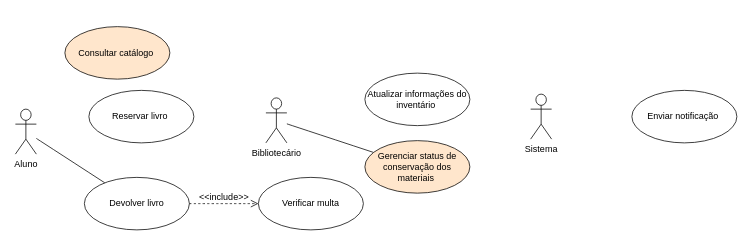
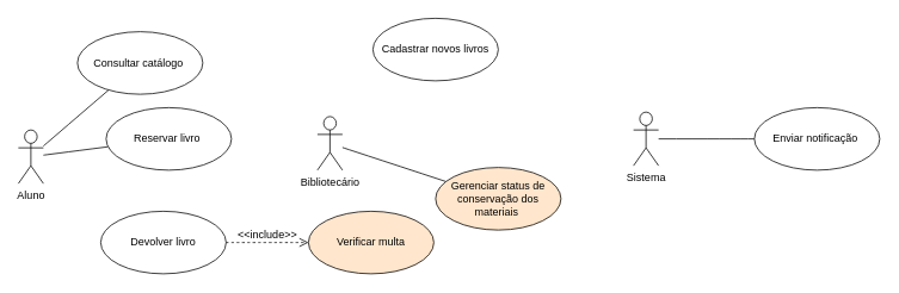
  <mxCell id="0" />
  <mxCell id="1" parent="0" />
- <mxCell id="4" style="edgeStyle=none;curved=1;rounded=0;orthogonalLoop=1;jettySize=auto;html=1;fontSize=12;startSize=8;endSize=8;endArrow=none;endFill=0;" edge="1" parent="1" source="5" target="10"><mxGeometry relative="1" as="geometry" /></mxCell>
+ <mxCell id="2" style="edgeStyle=none;curved=1;rounded=0;orthogonalLoop=1;jettySize=auto;html=1;fontSize=12;startSize=8;endSize=8;endArrow=none;endFill=0;" edge="1" parent="1" source="5" target="8"><mxGeometry relative="1" as="geometry" /></mxCell>
+ <mxCell id="3" style="edgeStyle=none;curved=1;rounded=0;orthogonalLoop=1;jettySize=auto;html=1;fontSize=12;startSize=8;endSize=8;endArrow=none;endFill=0;" edge="1" parent="1" source="5" target="9"><mxGeometry relative="1" as="geometry" /></mxCell>
  <mxCell id="5" value="Aluno" style="shape=umlActor;html=1;verticalLabelPosition=bottom;verticalAlign=top;align=center;" vertex="1" parent="1"><mxGeometry x="20" y="145" width="28" height="60" as="geometry" /></mxCell>
  <mxCell id="6" style="edgeStyle=none;curved=1;rounded=0;orthogonalLoop=1;jettySize=auto;html=1;fontSize=12;startSize=8;endSize=8;endArrow=none;endFill=0;" edge="1" parent="1" source="7" target="13"><mxGeometry relative="1" as="geometry" /></mxCell>
  <mxCell id="7" value="Bibliotecário" style="shape=umlActor;html=1;verticalLabelPosition=bottom;verticalAlign=top;align=center;" vertex="1" parent="1"><mxGeometry x="354" y="130" width="28" height="60" as="geometry" /></mxCell>
- <mxCell id="8" value="Consultar catálogo&amp;nbsp;" style="ellipse;whiteSpace=wrap;html=1;fillColor=#ffe6cc;" vertex="1" parent="1"><mxGeometry x="86" y="35" width="140" height="70" as="geometry" /></mxCell>
+ <mxCell id="8" value="Consultar catálogo&amp;nbsp;" style="ellipse;whiteSpace=wrap;html=1;" vertex="1" parent="1"><mxGeometry x="86" y="35" width="140" height="70" as="geometry" /></mxCell>
  <mxCell id="9" value="Reservar livro&amp;nbsp;" style="ellipse;whiteSpace=wrap;html=1;" vertex="1" parent="1"><mxGeometry x="118" y="120" width="140" height="70" as="geometry" /></mxCell>
  <mxCell id="10" value="Devolver livro" style="ellipse;whiteSpace=wrap;html=1;" vertex="1" parent="1"><mxGeometry x="112" y="236" width="140" height="70" as="geometry" /></mxCell>
- <mxCell id="12" value="Atualizar informações do inventário&amp;nbsp;" style="ellipse;whiteSpace=wrap;html=1;" vertex="1" parent="1"><mxGeometry x="486" y="97" width="140" height="70" as="geometry" /></mxCell>
+ <mxCell id="11" value="Cadastrar novos livros" style="ellipse;whiteSpace=wrap;html=1;" vertex="1" parent="1"><mxGeometry x="416" y="20" width="140" height="70" as="geometry" /></mxCell>
  <mxCell id="13" value="Gerenciar status de conservação dos materiais&amp;nbsp;" style="ellipse;whiteSpace=wrap;html=1;fillColor=#ffe6cc;" vertex="1" parent="1"><mxGeometry x="486" y="187" width="140" height="70" as="geometry" /></mxCell>
- <mxCell id="14" value="Verificar multa" style="ellipse;whiteSpace=wrap;html=1;" vertex="1" parent="1"><mxGeometry x="344" y="236" width="140" height="70" as="geometry" /></mxCell>
+ <mxCell id="14" value="Verificar multa" style="ellipse;whiteSpace=wrap;html=1;fillColor=#ffe6cc;" vertex="1" parent="1"><mxGeometry x="344" y="236" width="140" height="70" as="geometry" /></mxCell>
  <mxCell id="15" value="&amp;lt;&amp;lt;include&amp;gt;&amp;gt;" style="edgeStyle=none;html=1;endArrow=open;verticalAlign=bottom;dashed=1;labelBackgroundColor=none;rounded=0;fontSize=12;startSize=8;endSize=8;curved=1;" edge="1" parent="1" source="10" target="14"><mxGeometry width="160" relative="1" as="geometry"><mxPoint x="343" y="258" as="sourcePoint" /><mxPoint x="594" y="207" as="targetPoint" /></mxGeometry></mxCell>
+ <mxCell id="16" style="edgeStyle=none;curved=1;rounded=0;orthogonalLoop=1;jettySize=auto;html=1;fontSize=12;startSize=8;endSize=8;endArrow=none;endFill=0;" edge="1" parent="1" source="17" target="18"><mxGeometry relative="1" as="geometry"><Array as="points"><mxPoint x="818" y="155" /></Array></mxGeometry></mxCell>
  <mxCell id="17" value="Sistema" style="shape=umlActor;html=1;verticalLabelPosition=bottom;verticalAlign=top;align=center;" vertex="1" parent="1"><mxGeometry x="707" y="125" width="28" height="60" as="geometry" /></mxCell>
  <mxCell id="18" value="Enviar notificação&amp;nbsp;" style="ellipse;whiteSpace=wrap;html=1;" vertex="1" parent="1"><mxGeometry x="842" y="120" width="140" height="70" as="geometry" /></mxCell>
